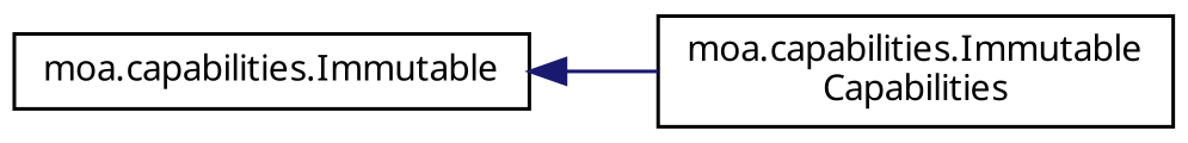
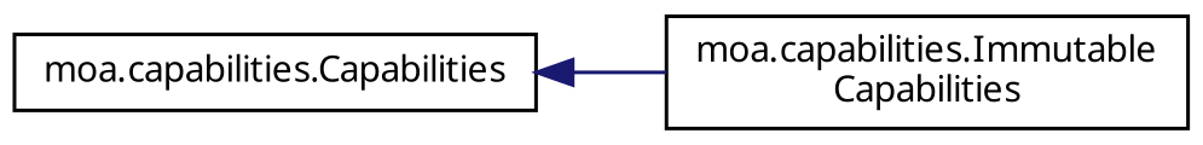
  digraph {
    rankdir=LR
    fontname="Noto Sans"
    node [color=black fillcolor=white fontname="Noto Sans" fontsize=10 shape=record style=filled]
-   n1 [height=0.2 label="moa.capabilities.Immutable" width=0.4]
+   n1 [height=0.2 label="moa.capabilities.Capabilities" width=0.4]
    n2 [height=0.2 label="moa.capabilities.Immutable\lCapabilities" width=0.4]
    n1 -> n2 [color=midnightblue dir=back fontname="Noto Sans" fontsize=10 labelfontname=Helvetica labelfontsize=10 style=solid]
  }
